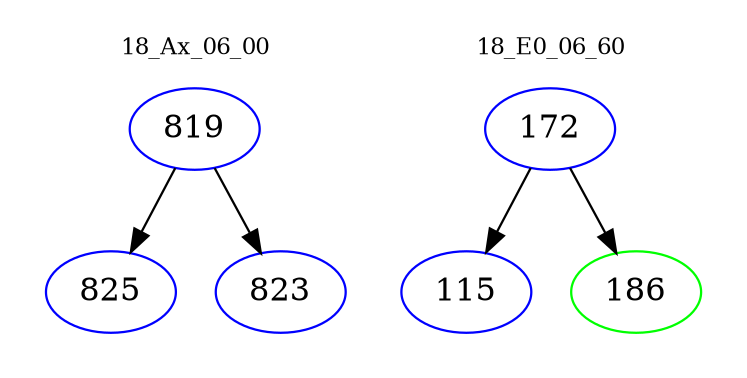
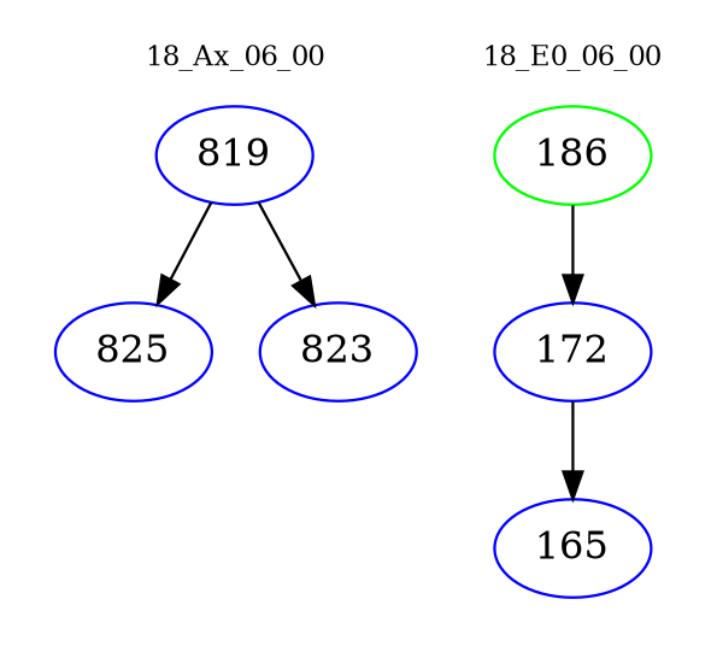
  digraph {
    node [color=blue]
    edge [color=black]
    n1 [label=819]
    n2 [label=825]
    n3 [label=823]
    n4 [label=172]
-   n5 [label=115]
+   n5 [label=165]
    n6 [color=green label=186]
    subgraph cluster_1 {
      color=white
      fontsize=10
      label="18_Ax_06_00"
      n1
      n2
      n3
    }
    subgraph cluster_2 {
      color=white
      fontsize=10
-     label="18_E0_06_60"
+     label="18_E0_06_00"
      n4
      n5
      n6
    }
    n1 -> n2
    n1 -> n3
    n4 -> n5
-   n4 -> n6
+   n6 -> n4
  }
